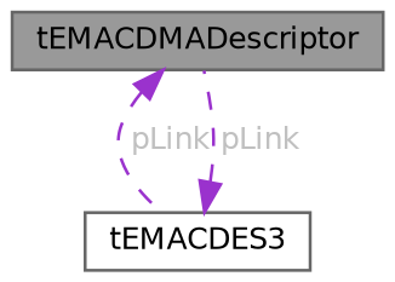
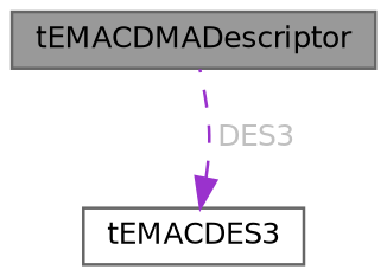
  digraph {
    node [color=gray40 fontname=Helvetica fontsize=10 shape=box style=filled]
    edge [color=darkorchid3 dir=back fontcolor=grey fontname=Helvetica fontsize=10 labelfontname=Helvetica labelfontsize=10 style=dashed]
    n1 [fillcolor=grey60 fontcolor=black height=0.2 label=tEMACDMADescriptor width=0.4]
    n2 [fillcolor=white height=0.2 label=tEMACDES3 width=0.4]
-   n1 -> n2 [label=" pLink"]
-   n2 -> n1 [label=" pLink"]
+   n2 -> n1 [label=" DES3"]
  }
